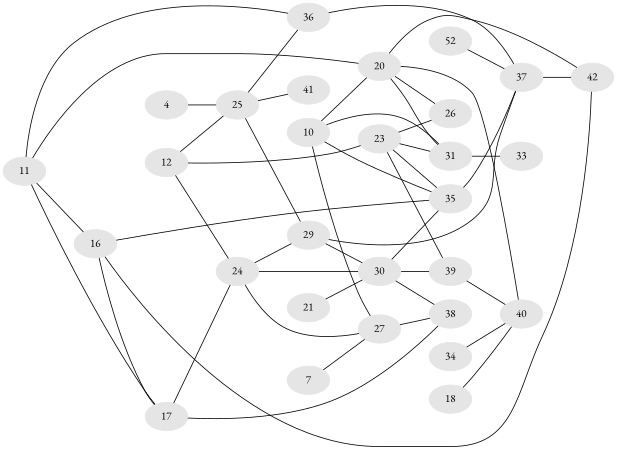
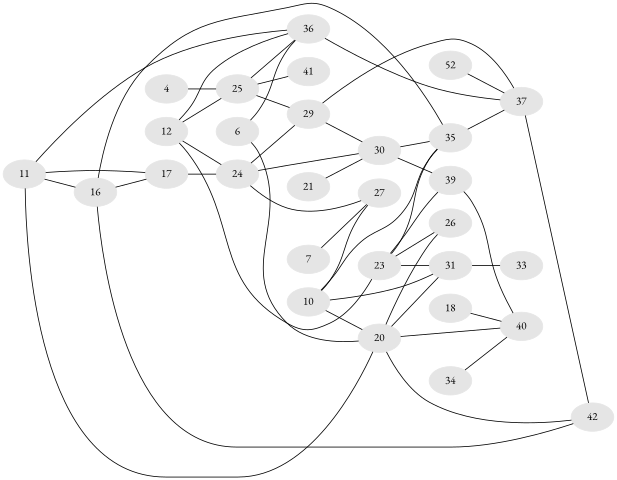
  graph {
    fontname="EB Garamond"
    rankdir=LR
    node [color=gray90 fontname="EB Garamond" style=filled]
    edge [fontname="EB Garamond" weight=1.0]
    4
    25
    36
    29
    41
+   6
    20
    31
    42
    40
    26
    37
    7
    27
-   38
    10
    35
    33
    11
    16
    17
    24
    12
    23
    39
    30
    34
    18
    21
    n30 [label=52]
    4 -- 25
    25 -- 36
    25 -- 29
    25 -- 41
    36 -- 37
    29 -- 37
    29 -- 30
+   6 -- 36
+   6 -- 20
    20 -- 31
    20 -- 42
    20 -- 40
    20 -- 26
    31 -- 33
    37 -- 42
    7 -- 27
-   27 -- 38
    10 -- 20
    10 -- 31
    10 -- 27
    10 -- 35
    35 -- 37
    11 -- 36
    11 -- 20
    11 -- 16
    11 -- 17
    16 -- 42
    16 -- 35
    16 -- 17
-   17 -- 38
    17 -- 24
    24 -- 29
    24 -- 27
    24 -- 30
    12 -- 25
+   12 -- 36
    12 -- 24
    12 -- 23
    23 -- 31
    23 -- 26
    23 -- 35
    23 -- 39
    39 -- 40
-   30 -- 38
    30 -- 35
    30 -- 39
    34 -- 40
    18 -- 40
    21 -- 30
    n30 -- 37
  }
